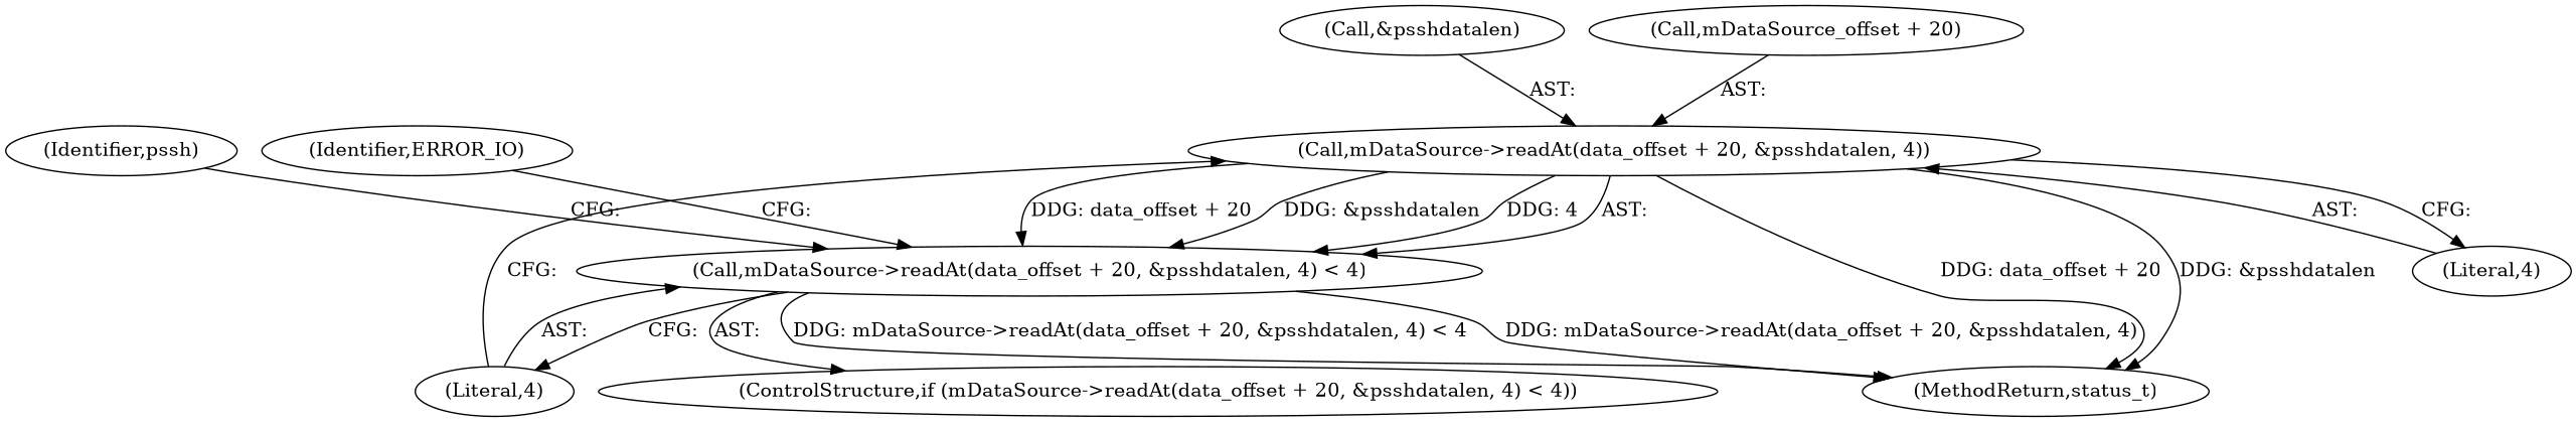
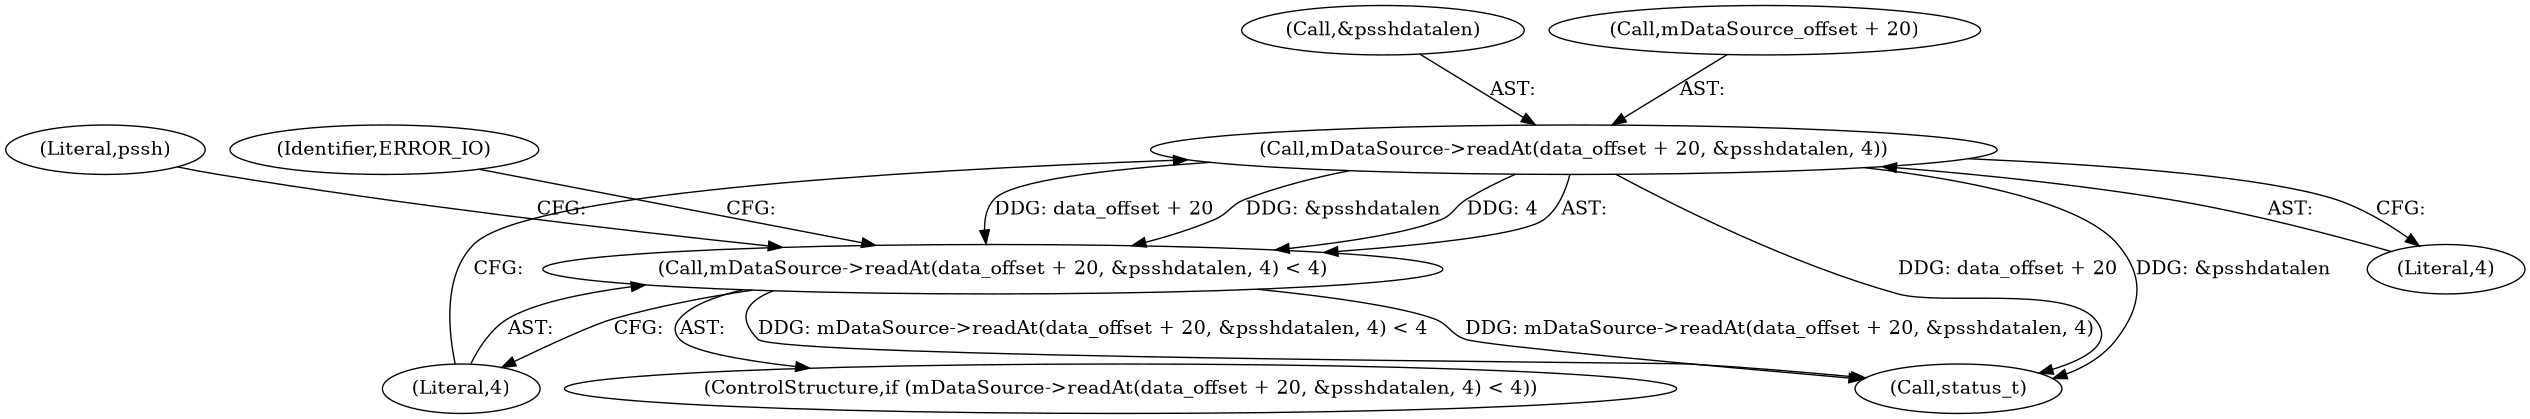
  digraph {
    n1 [label="(Call,mDataSource->readAt(data_offset + 20, &psshdatalen, 4))"]
    n2 [label="(Call,mDataSource->readAt(data_offset + 20, &psshdatalen, 4) < 4)"]
-   n3 [label="(MethodReturn,status_t)"]
+   n3 [label="(Call,status_t)"]
    n4 [label="(Literal,4)"]
    n5 [label="(Literal,4)"]
    n6 [label="(ControlStructure,if (mDataSource->readAt(data_offset + 20, &psshdatalen, 4) < 4))"]
-   n7 [label="(Identifier,pssh)"]
+   n7 [label="(Literal,pssh)"]
    n8 [label="(Call,&psshdatalen)"]
    n9 [label="(Identifier,ERROR_IO)"]
    n10 [label="(Call,mDataSource_offset + 20)"]
    n1 -> n2 [label="AST: "]
    n1 -> n2 [label="DDG: data_offset + 20"]
    n1 -> n2 [label="DDG: &psshdatalen"]
    n1 -> n2 [label="DDG: 4"]
    n1 -> n3 [label="DDG: data_offset + 20"]
    n1 -> n3 [label="DDG: &psshdatalen"]
    n1 -> n4 [label="CFG: "]
    n2 -> n3 [label="DDG: mDataSource->readAt(data_offset + 20, &psshdatalen, 4)"]
    n2 -> n3 [label="DDG: mDataSource->readAt(data_offset + 20, &psshdatalen, 4) < 4"]
    n2 -> n5 [label="CFG: "]
    n2 -> n6 [label="AST: "]
    n4 -> n1 [label="AST: "]
    n5 -> n1 [label="CFG: "]
    n5 -> n2 [label="AST: "]
    n7 -> n2 [label="CFG: "]
    n8 -> n1 [label="AST: "]
    n9 -> n2 [label="CFG: "]
    n10 -> n1 [label="AST: "]
  }
